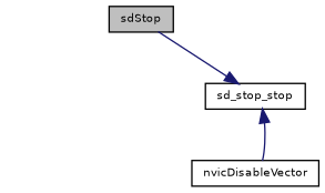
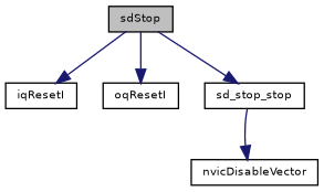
  digraph {
    rankdir=TB
    node [color=black fontname=Helvetica fontsize=8 shape=record]
    edge [color=midnightblue fontname=Helvetica fontsize=8 labelfontname=Helvetica labelfontsize=8 style=solid]
    n1 [fillcolor=grey75 fontcolor=black height=0.2 label=sdStop style=filled width=0.4]
+   n2 [height=0.2 label=iqResetI width=0.4]
+   n3 [height=0.2 label=oqResetI width=0.4]
    n4 [height=0.2 label=sd_stop_stop width=0.4]
    n5 [height=0.2 label=nvicDisableVector width=0.4]
+   n1 -> n2
+   n1 -> n3
    n1 -> n4
-   n5 -> n4
+   n4 -> n5
  }
